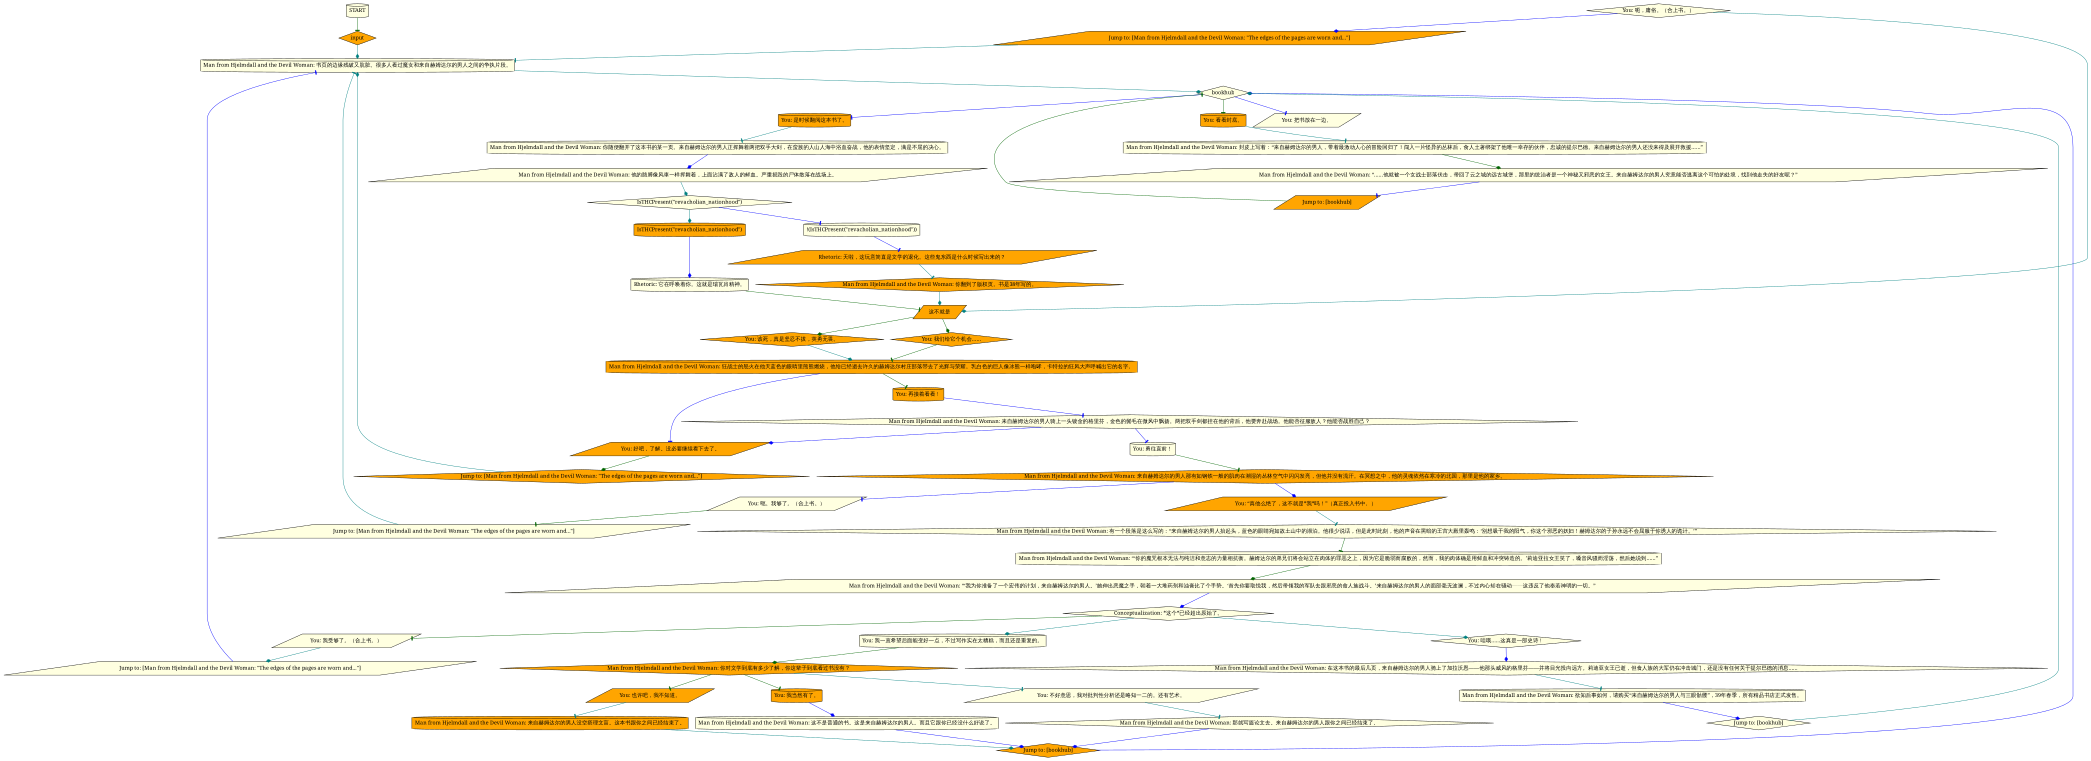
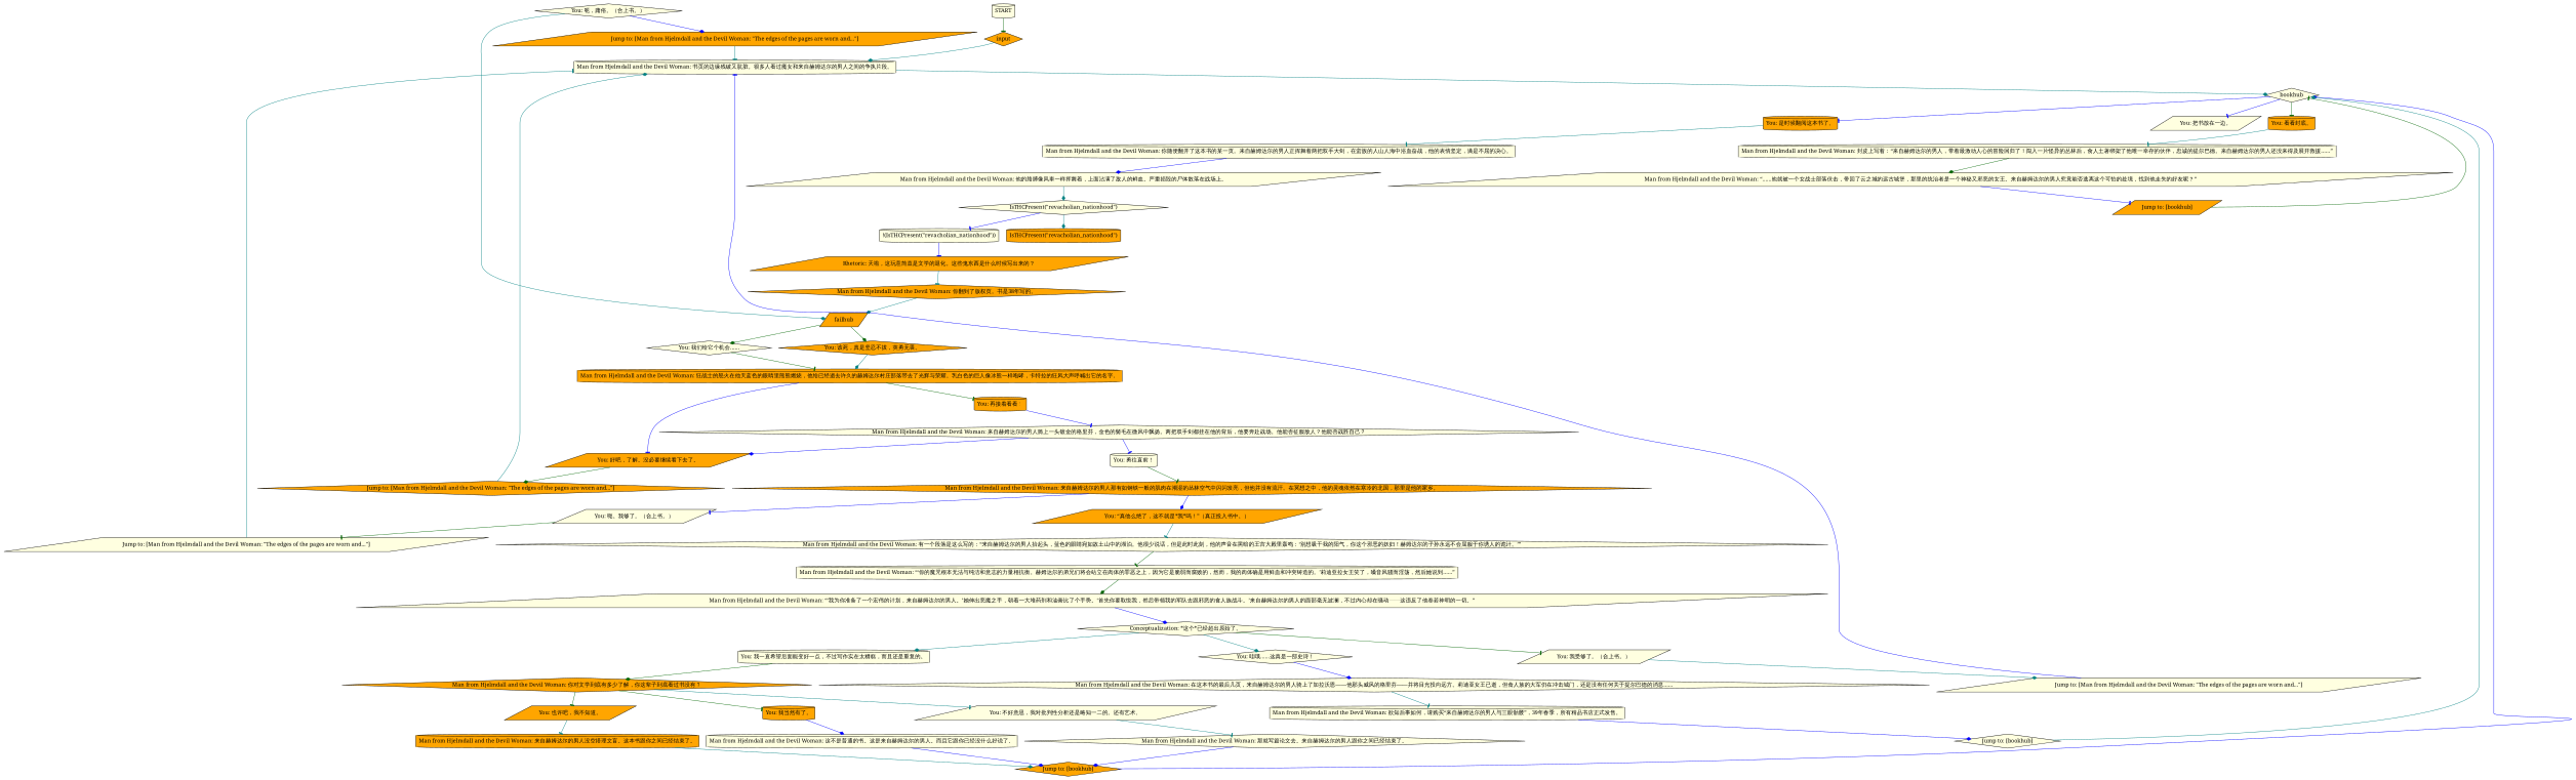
  digraph {
    fontname="Noto Serif"
    node [fillcolor=lightyellow fontname="Noto Serif" shape=cylinder style=filled]
    edge [arrowhead=tee color=teal fontname="Noto Serif"]
    n1 [label=START]
    n2 [fillcolor=orange label=input shape=diamond]
    n3 [label="Man from Hjelmdall and the Devil Woman: 书页的边缘残破又肮脏。很多人看过魔女和来自赫姆达尔的男人之间的争执片段。"]
    n4 [label=bookhub shape=diamond]
    n5 [fillcolor=orange label="You: 好吧，了解。没必要继续看下去了。" shape=parallelogram]
    n6 [fillcolor=orange label="Jump to: [Man from Hjelmdall and the Devil Woman: \"The edges of the pages are worn and...\"]" shape=diamond]
    n7 [label="You: 呃，庸俗。（合上书。）" shape=diamond]
    n8 [fillcolor=orange label="Jump to: [Man from Hjelmdall and the Devil Woman: \"The edges of the pages are worn and...\"]" shape=parallelogram]
-   n9 [fillcolor=orange label="这不就是" shape=parallelogram]
+   n9 [fillcolor=orange label=failhub shape=parallelogram]
    n10 [fillcolor=orange label="You: 看看封底。"]
    n11 [label="Man from Hjelmdall and the Devil Woman: 封皮上写着：“来自赫姆达尔的男人，带着最激动人心的冒险回归了！闯入一片怪异的丛林后，食人土著绑架了他唯一幸存的伙伴，忠诚的提尔巴德。来自赫姆达尔的男人还没来得及展开救援……”"]
    n12 [label="Man from Hjelmdall and the Devil Woman: “……他就被一个女战士部落伏击，带回了云之城的远古城堡，那里的统治者是一个神秘又邪恶的女王。来自赫姆达尔的男人究竟能否逃离这个可怕的处境，找到他走失的好友呢？”" shape=parallelogram]
    n13 [fillcolor=orange label="Jump to: [bookhub]" shape=parallelogram]
-   n14 [label="Rhetoric: 它在呼唤着你。这就是瑞瓦肖精神。"]
-   n15 [fillcolor=orange label="You: 我们给它个机会……" shape=diamond]
+   n15 [label="You: 我们给它个机会……" shape=diamond]
    n16 [fillcolor=orange label="You: 该死，真是坚忍不拔，英勇无畏。" shape=diamond]
    n17 [label="Man from Hjelmdall and the Devil Woman: 那就写篇论文去。来自赫姆达尔的男人跟你之间已经结束了。" shape=diamond]
    n18 [fillcolor=orange label="Jump to: [bookhub]" shape=diamond]
    n19 [fillcolor=orange label="Man from Hjelmdall and the Devil Woman: 来自赫姆达尔的男人那有如钢铁一般的肌肉在潮湿的丛林空气中闪闪发亮，但他并没有流汗。在冥想之中，他的灵魂依然在寒冷的北国，那里是他的家乡。" shape=diamond]
    n20 [fillcolor=orange label="You: “真他么绝了，这不就是*我*吗！”（真正投入书中。）" shape=parallelogram]
    n21 [label="You: 呃。我够了。（合上书。）" shape=parallelogram]
    n22 [label="Man from Hjelmdall and the Devil Woman: 有一个段落是这么写的：“来自赫姆达尔的男人抬起头，蓝色的眼睛宛如故土山中的湖泊。他很少说话，但是此时此刻，他的声音在黑暗的王宫大殿里轰鸣：‘别想吸干我的阳气，你这个邪恶的妖妇！赫姆达尔的子孙永远不会屈服于你诱人的诡计。’”" shape=diamond]
    n23 [label="Jump to: [Man from Hjelmdall and the Devil Woman: \"The edges of the pages are worn and...\"]" shape=parallelogram]
    n24 [fillcolor=orange label="You: 也许吧，我不知道。" shape=parallelogram]
    n25 [fillcolor=orange label="Man from Hjelmdall and the Devil Woman: 来自赫姆达尔的男人没空搭理文盲。这本书跟你之间已经结束了。"]
    n26 [label="You: 我一直希望后面能变好一点，不过写作实在太糟糕，而且还是重复的。"]
    n27 [fillcolor=orange label="Man from Hjelmdall and the Devil Woman: 你对文学到底有多少了解，你这辈子到底看过书没有？" shape=diamond]
    n28 [fillcolor=orange label="You: 我当然有了。"]
    n29 [label="You: 不好意思，我对批判性分析还是略知一二的。还有艺术。" shape=parallelogram]
    n30 [fillcolor=orange label="Man from Hjelmdall and the Devil Woman: 狂战士的怒火在他天蓝色的眼睛里熊熊燃烧，他给已经逝去许久的赫姆达尔村庄部落带去了光辉与荣耀。乳白色的巨人像冰熊一样咆哮，卡特拉的狂风大声呼喊出它的名字。"]
    n31 [fillcolor=orange label="You: 再接着看看！"]
    n32 [fillcolor=orange label="Man from Hjelmdall and the Devil Woman: 你翻到了版权页。书是38年写的。" shape=diamond]
    n33 [label="Man from Hjelmdall and the Devil Woman: “‘你的魔咒根本无法与纯洁和意志的力量相抗衡。赫姆达尔的弟兄们将会站立在肉体的罪恶之上，因为它是脆弱而腐败的，然而，我的肉体确是用鲜血和冲突铸造的。’莉迪亚拉女王笑了，嗓音风骚而淫荡，然后她说到……”"]
    n34 [label="Man from Hjelmdall and the Devil Woman: “‘我为你准备了一个宏伟的计划，来自赫姆达尔的男人。’她伸出恶魔之手，朝着一大堆药剂和油膏比了个手势。‘首先你要取悦我，然后带领我的军队去跟邪恶的食人族战斗。’来自赫姆达尔的男人的面部毫无波澜，不过内心却在骚动——这违反了他奉若神明的一切。”" shape=parallelogram]
    n35 [label="Conceptualization: *这个*已经超出原始了。" shape=diamond]
    n36 [fillcolor=orange label="You: 是时候翻阅这本书了。"]
    n37 [label="You: 把书放在一边。" shape=parallelogram]
    n38 [label="Man from Hjelmdall and the Devil Woman: 来自赫姆达尔的男人骑上一头镀金的格里芬，金色的鬓毛在微风中飘扬。两把双手剑都挂在他的背后，他要奔赴战场。他能否征服敌人？他能否战胜自己？" shape=diamond]
    n39 [label="You: 勇往直前！"]
    n40 [label="You: 我受够了。（合上书。）" shape=parallelogram]
    n41 [label="Jump to: [Man from Hjelmdall and the Devil Woman: \"The edges of the pages are worn and...\"]" shape=parallelogram]
    n42 [label="Man from Hjelmdall and the Devil Woman: 在这本书的最后几页，来自赫姆达尔的男人骑上了加拉沃恩——他那头威风的格里芬——并将目光投向远方。莉迪亚女王已逝，但食人族的大军仍在冲击城门，还是没有任何关于提尔巴德的消息……" shape=diamond]
    n43 [label="Man from Hjelmdall and the Devil Woman: 欲知后事如何，请购买“来自赫姆达尔的男人与三眼骷髅”，39年春季，所有精品书店正式发售。"]
    n44 [label="Jump to: [bookhub]" shape=diamond]
    n45 [label="Man from Hjelmdall and the Devil Woman: 你随便翻开了这本书的某一页。来自赫姆达尔的男人正挥舞着两把双手大剑，在蛮族的人山人海中浴血奋战，他的表情坚定，满是不屈的决心。"]
    n46 [label="Man from Hjelmdall and the Devil Woman: 他的胳膊像风車一样挥舞着，上面沾满了敌人的鲜血。严重损毁的尸体散落在战场上。" shape=parallelogram]
    n47 [fillcolor=orange label="Rhetoric: 天啦，这玩意简直是文学的退化。这些鬼东西是什么时候写出来的？" shape=parallelogram]
    n48 [label="IsTHCPresent(\"revacholian_nationhood\")" shape=diamond]
    n49 [fillcolor=orange label="IsTHCPresent(\"revacholian_nationhood\")"]
    n50 [label="!(IsTHCPresent(\"revacholian_nationhood\"))"]
    n51 [label="Man from Hjelmdall and the Devil Woman: 这不是普通的书。这是来自赫姆达尔的男人。而且它跟你已经没什么好说了。"]
    n52 [label="You: 哇哦……这真是一部史诗！" shape=diamond]
    n1 -> n2 [color=darkgreen]
    n2 -> n3 [arrowhead=diamond]
    n3 -> n4 [arrowhead=diamond]
    n4 -> n10 [color=darkgreen]
    n4 -> n36 [color=blue]
    n4 -> n37 [color=blue]
    n5 -> n6 [arrowhead=diamond color=darkgreen]
    n6 -> n3 [arrowhead=diamond]
    n7 -> n8 [arrowhead=diamond color=blue]
    n7 -> n9 [arrowhead=diamond]
    n8 -> n3
    n9 -> n15 [arrowhead=diamond color=darkgreen]
    n9 -> n16 [arrowhead=diamond color=darkgreen]
    n10 -> n11
    n11 -> n12 [arrowhead=diamond color=darkgreen]
    n12 -> n13 [color=blue]
    n13 -> n4 [color=darkgreen]
-   n14 -> n9 [color=darkgreen]
    n15 -> n30 [color=darkgreen]
    n16 -> n30 [arrowhead=diamond]
    n17 -> n18 [arrowhead=diamond color=blue]
    n18 -> n4 [arrowhead=diamond color=blue]
    n19 -> n20 [arrowhead=diamond color=blue]
    n19 -> n21 [color=blue]
    n20 -> n22
    n21 -> n23 [color=darkgreen]
    n22 -> n33 [color=darkgreen]
    n23 -> n3
    n24 -> n25
    n25 -> n18 [arrowhead=diamond]
    n26 -> n27 [arrowhead=diamond color=darkgreen]
    n27 -> n24 [color=darkgreen]
    n27 -> n28 [color=darkgreen]
    n27 -> n29
    n28 -> n51 [arrowhead=diamond color=blue]
    n29 -> n17
    n30 -> n5 [color=blue]
    n30 -> n31 [color=darkgreen]
    n31 -> n38 [color=blue]
    n32 -> n9 [arrowhead=diamond]
    n33 -> n34 [arrowhead=diamond color=darkgreen]
    n34 -> n35 [arrowhead=diamond color=blue]
    n35 -> n26 [arrowhead=diamond]
    n35 -> n40 [color=darkgreen]
    n35 -> n52 [arrowhead=diamond]
    n36 -> n45
    n38 -> n5 [arrowhead=diamond color=blue]
    n38 -> n39 [color=blue]
    n39 -> n19 [color=darkgreen]
    n40 -> n41 [arrowhead=diamond]
    n41 -> n3 [color=blue]
    n42 -> n43
    n43 -> n44 [arrowhead=diamond color=blue]
    n44 -> n4 [arrowhead=diamond]
    n45 -> n46 [arrowhead=diamond color=blue]
    n46 -> n48 [arrowhead=diamond]
    n47 -> n32
    n48 -> n49 [arrowhead=diamond]
    n48 -> n50 [color=blue]
-   n49 -> n14 [arrowhead=diamond color=blue]
    n50 -> n47 [color=blue]
    n51 -> n18 [arrowhead=diamond color=blue]
    n52 -> n42 [arrowhead=diamond color=blue]
  }
